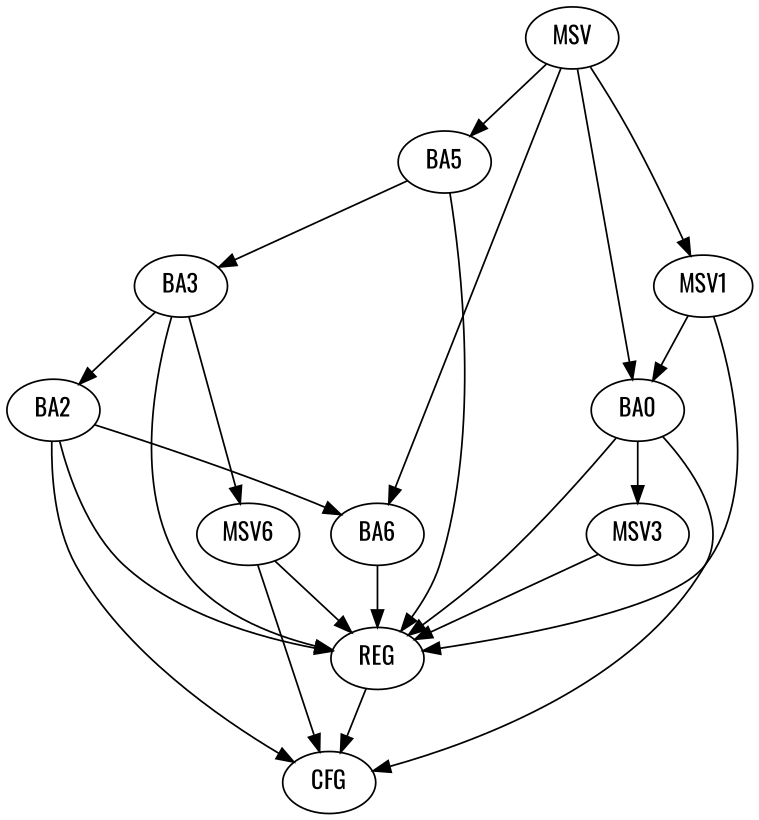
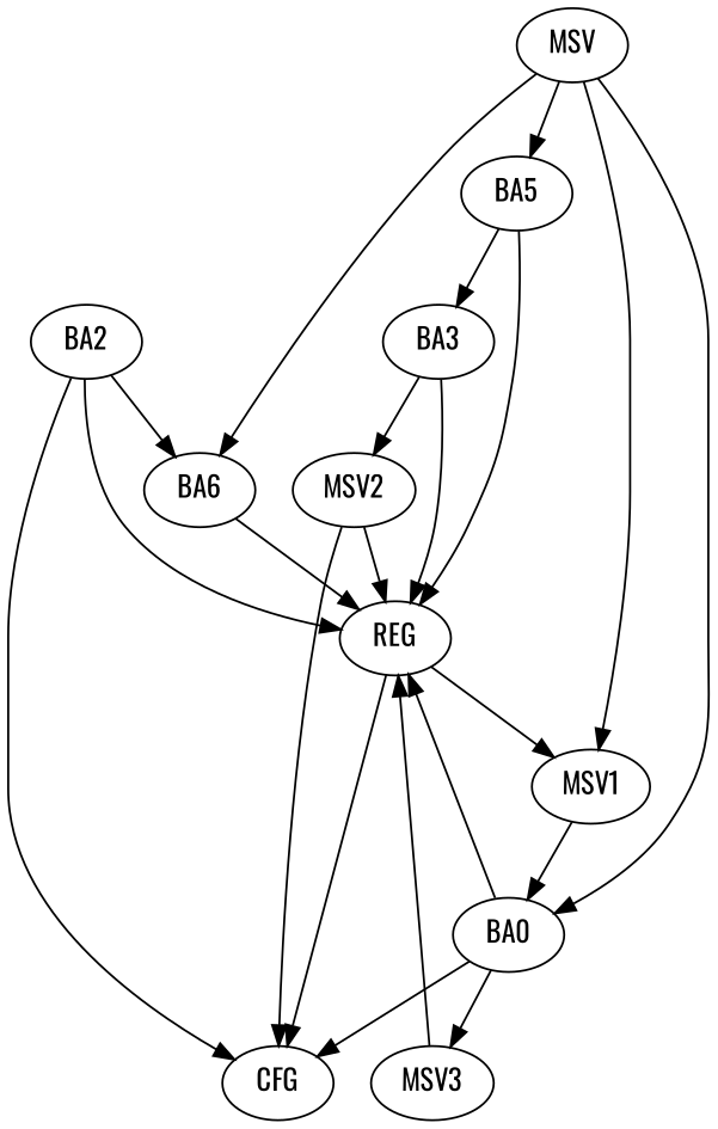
  strict digraph {
    fontname=Oswald
    node [fontname=Oswald]
    edge [fontname=Oswald]
    n1 [label=BA2]
    n2 [label=REG]
    n3 [label=CFG]
    n4 [label=BA6]
    n5 [label=BA3]
-   n6 [label=MSV6]
+   n6 [label=MSV2]
    n7 [label=BA0]
    n8 [label=MSV3]
    n9 [label=BA5]
    n10 [label=MSV]
    n11 [label=MSV1]
    n1 -> n2
    n1 -> n3
    n1 -> n4
    n2 -> n3
    n4 -> n2
-   n5 -> n1
    n5 -> n2
    n5 -> n6
    n6 -> n2
    n6 -> n3
    n7 -> n2
    n7 -> n3
    n7 -> n8
    n8 -> n2
    n9 -> n2
    n9 -> n5
    n10 -> n4
    n10 -> n7
    n10 -> n9
    n10 -> n11
-   n11 -> n2
+   n2 -> n11
    n11 -> n7
  }
